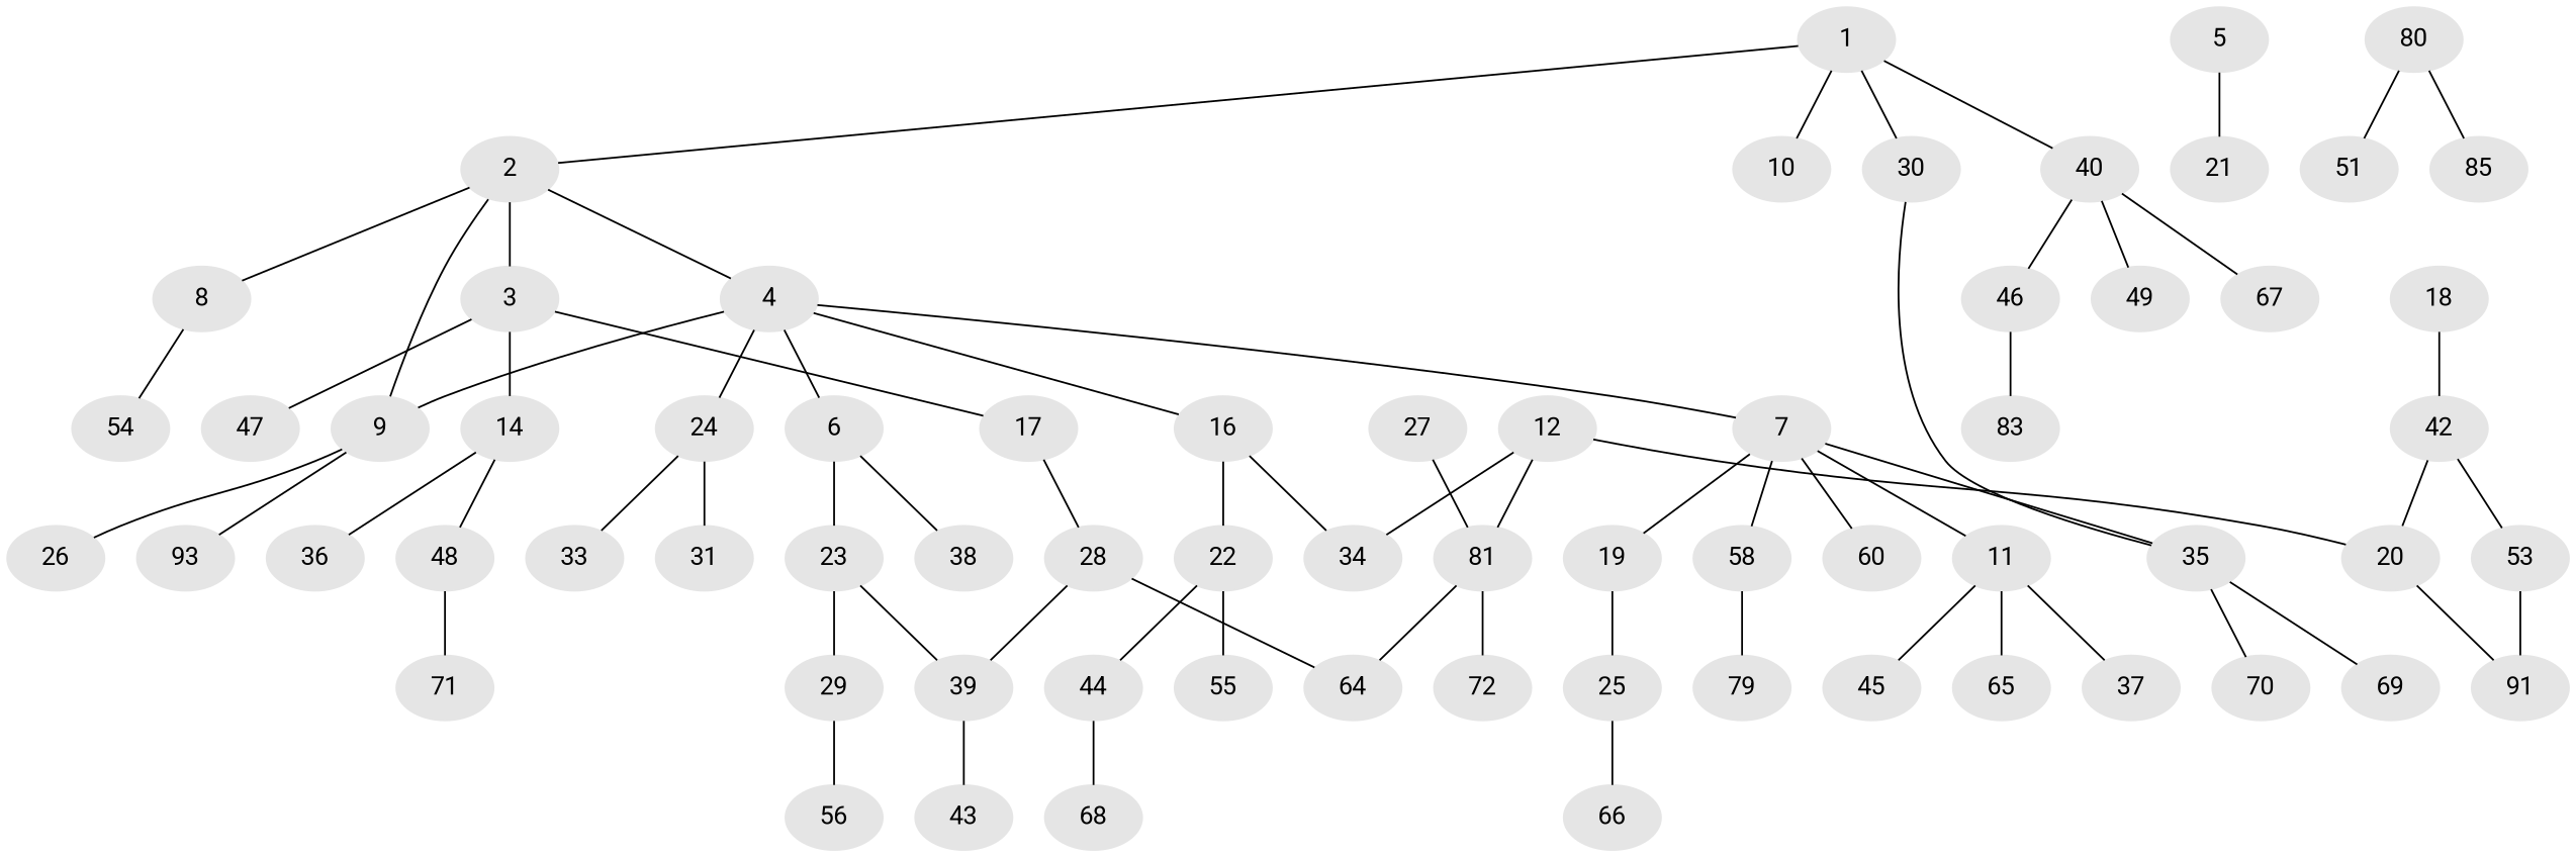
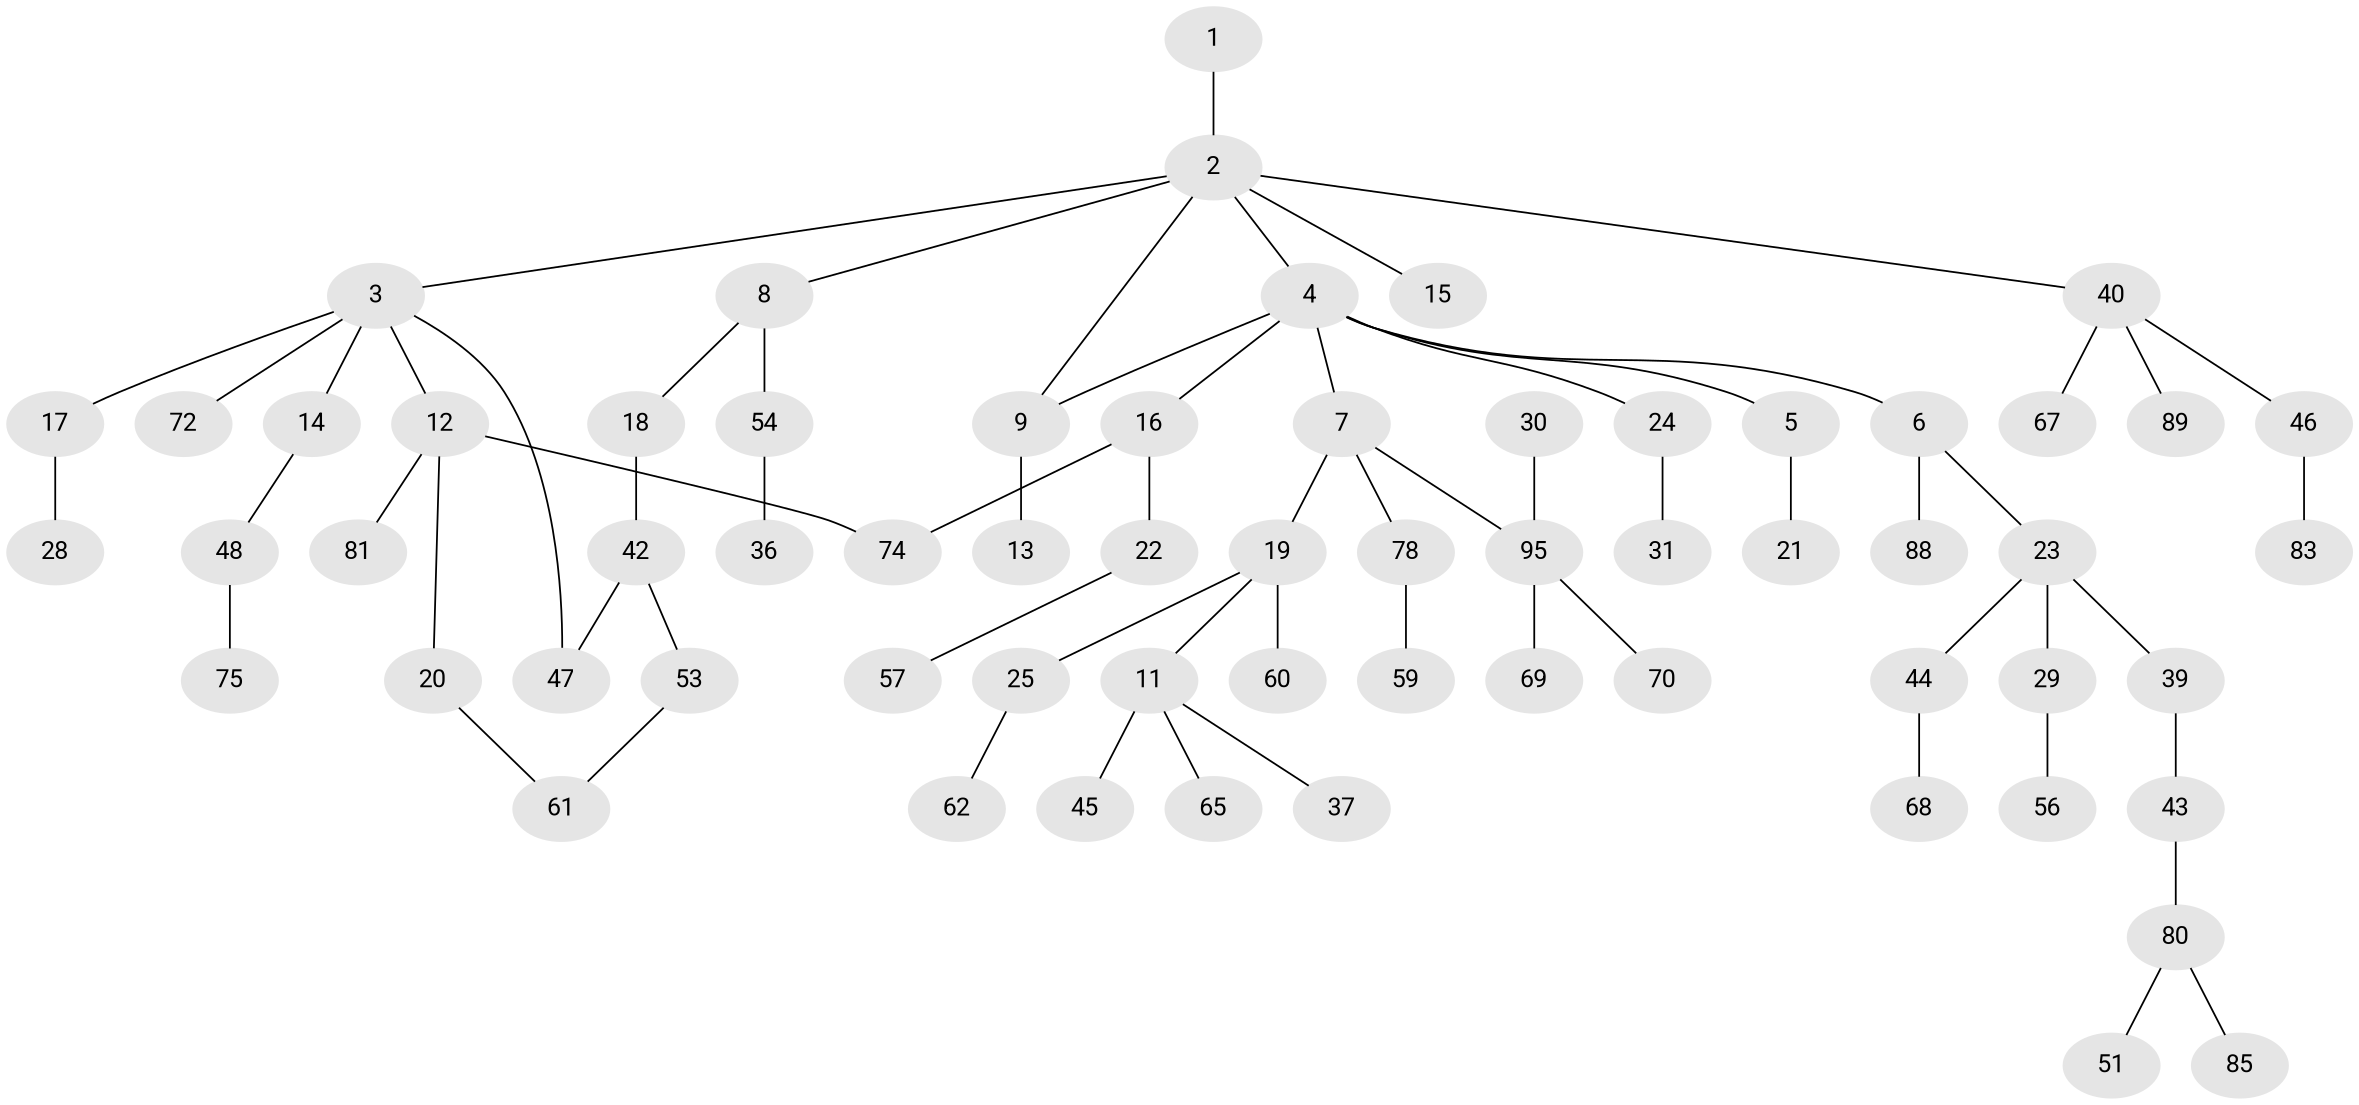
  graph {
    fontname=Roboto
    node [color=gray90 fontname=Roboto style=filled]
    edge [fontname=Roboto]
    1
    2
-   10
    30
    3
    4
    8
    9
+   15
    40
-   35
+   35 [label=95]
    12
    14
    17
    n15 [label=72]
    47
    5
    6
    7
    16
    24
    18
    54
-   13 [label=93]
-   26
+   13
    46
-   49
+   49 [label=89]
    67
    20
-   34
+   34 [label=74]
    n31 [label=81]
    36
    48
    28
    21
    23
-   38
+   38 [label=88]
    11
    19
-   58
+   58 [label=78]
    60
    22
    31
-   33
-   27
    29
    39
    44
    37
    45
    65
    25
    69
    70
-   59 [label=79]
+   59
    42
-   61 [label=91]
-   64
-   71
-   57 [label=55]
+   61
+   71 [label=75]
+   57
    53
-   62 [label=66]
+   62
    56
    43
    68
    n66 [label=80]
    n67 [label=83]
    51
    n69 [label=85]
    1 -- 2
-   1 -- 10
-   1 -- 30
    2 -- 3
    2 -- 4
    2 -- 8
    2 -- 9
-   1 -- 40
+   2 -- 15
+   2 -- 40
    30 -- 35
+   3 -- 12
    3 -- 14
    3 -- 17
-   n31 -- n15
+   3 -- n15
    3 -- 47
    4 -- 9
+   4 -- 5
    4 -- 6
    4 -- 7
    4 -- 16
    4 -- 24
+   8 -- 18
    8 -- 54
    9 -- 13
-   9 -- 26
    40 -- 46
    40 -- 49
    40 -- 67
    35 -- 69
    35 -- 70
    12 -- 20
    12 -- 34
    12 -- n31
-   14 -- 36
+   54 -- 36
    14 -- 48
    17 -- 28
    5 -- 21
    6 -- 23
    6 -- 38
    7 -- 35
-   7 -- 11
+   19 -- 11
    7 -- 19
    7 -- 58
-   7 -- 60
+   19 -- 60
    16 -- 34
    16 -- 22
    24 -- 31
-   24 -- 33
    18 -- 42
    46 -- n67
    20 -- 61
-   n31 -- 64
    48 -- 71
-   28 -- 39
-   28 -- 64
    23 -- 29
    23 -- 39
-   22 -- 44
+   23 -- 44
    11 -- 37
    11 -- 45
    11 -- 65
    19 -- 25
    58 -- 59
    22 -- 57
-   27 -- n31
    29 -- 56
    39 -- 43
    44 -- 68
    25 -- 62
-   42 -- 20
+   42 -- 47
    42 -- 53
    53 -- 61
+   43 -- n66
    n66 -- 51
    n66 -- n69
  }
